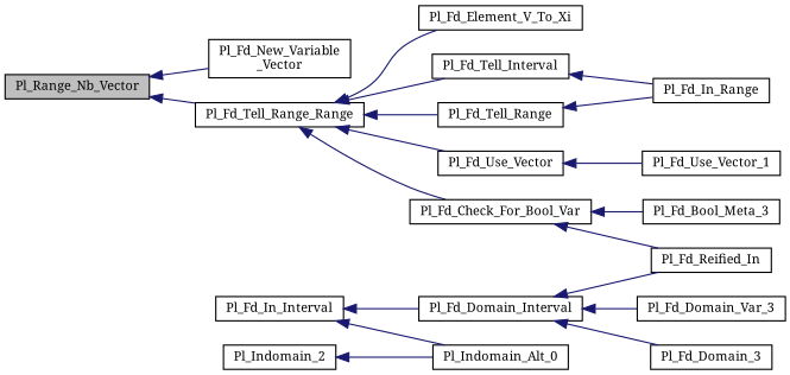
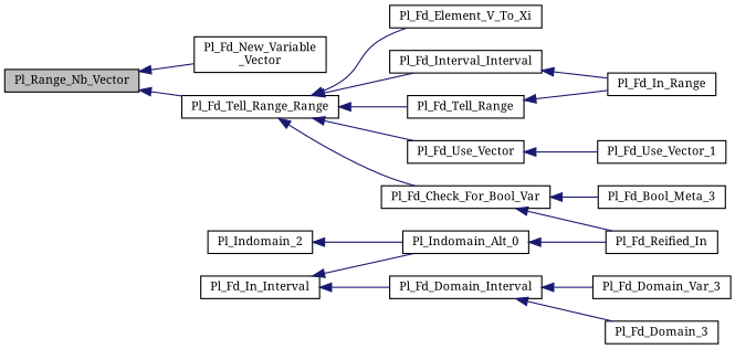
  digraph {
    fontname="Noto Serif"
    rankdir=LR
    node [color=black fillcolor=white fontname="Noto Serif" fontsize=10 shape=record style=filled]
    edge [color=midnightblue dir=back fontname="Noto Serif" fontsize=10 labelfontname=Helvetica labelfontsize=10 style=solid]
    n1 [fillcolor=grey75 fontcolor=black height=0.2 label=Pl_Range_Nb_Vector width=0.4]
    n2 [height=0.2 label="Pl_Fd_New_Variable\l_Vector" width=0.4]
    n3 [height=0.2 label=Pl_Fd_Tell_Range_Range width=0.4]
    n4 [height=0.2 label=Pl_Fd_Element_V_To_Xi width=0.4]
-   n5 [height=0.2 label=Pl_Fd_Tell_Interval width=0.4]
+   n5 [height=0.2 label=Pl_Fd_Interval_Interval width=0.4]
    n6 [height=0.2 label=Pl_Fd_Tell_Range width=0.4]
    n7 [height=0.2 label=Pl_Fd_Use_Vector width=0.4]
    n8 [height=0.2 label=Pl_Fd_Check_For_Bool_Var width=0.4]
    n9 [height=0.2 label=Pl_Fd_In_Range width=0.4]
    n10 [height=0.2 label=Pl_Fd_Use_Vector_1 width=0.4]
    n11 [height=0.2 label=Pl_Fd_Reified_In width=0.4]
    n12 [height=0.2 label=Pl_Fd_Bool_Meta_3 width=0.4]
    n13 [height=0.2 label=Pl_Fd_In_Interval width=0.4]
    n14 [height=0.2 label=Pl_Fd_Domain_Interval width=0.4]
    n15 [height=0.2 label=Pl_Indomain_Alt_0 width=0.4]
    n16 [height=0.2 label=Pl_Fd_Domain_Var_3 width=0.4]
    n17 [height=0.2 label=Pl_Fd_Domain_3 width=0.4]
    n18 [height=0.2 label=Pl_Indomain_2 width=0.4]
    n1 -> n2
    n1 -> n3
    n3 -> n4
    n3 -> n5
    n3 -> n6
    n3 -> n7
    n3 -> n8
    n5 -> n9
    n6 -> n9
    n7 -> n10
    n8 -> n11
    n8 -> n12
    n13 -> n14
    n13 -> n15
-   n14 -> n11
+   n15 -> n11
    n14 -> n16
    n14 -> n17
    n18 -> n15
  }
